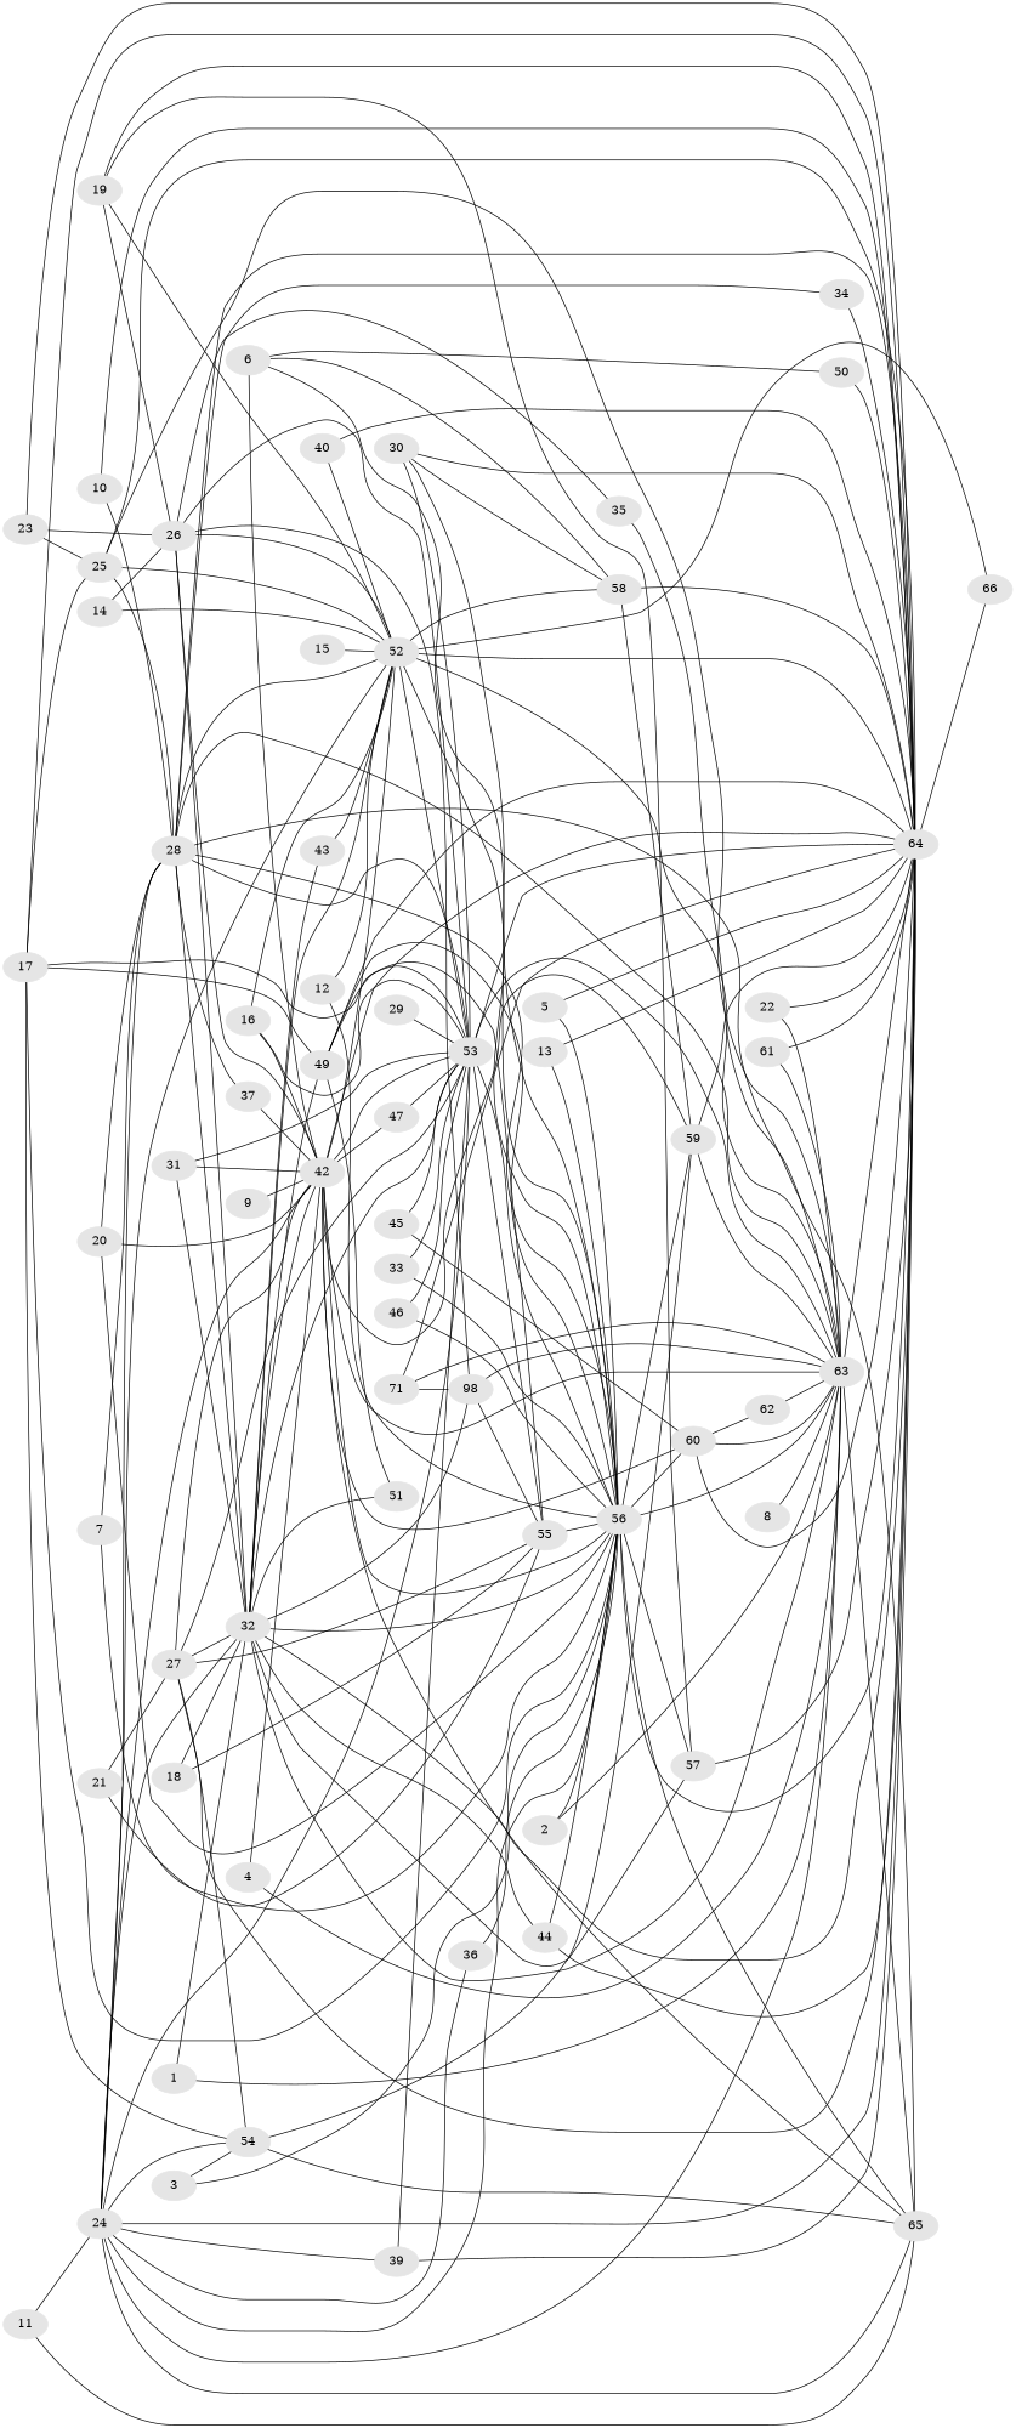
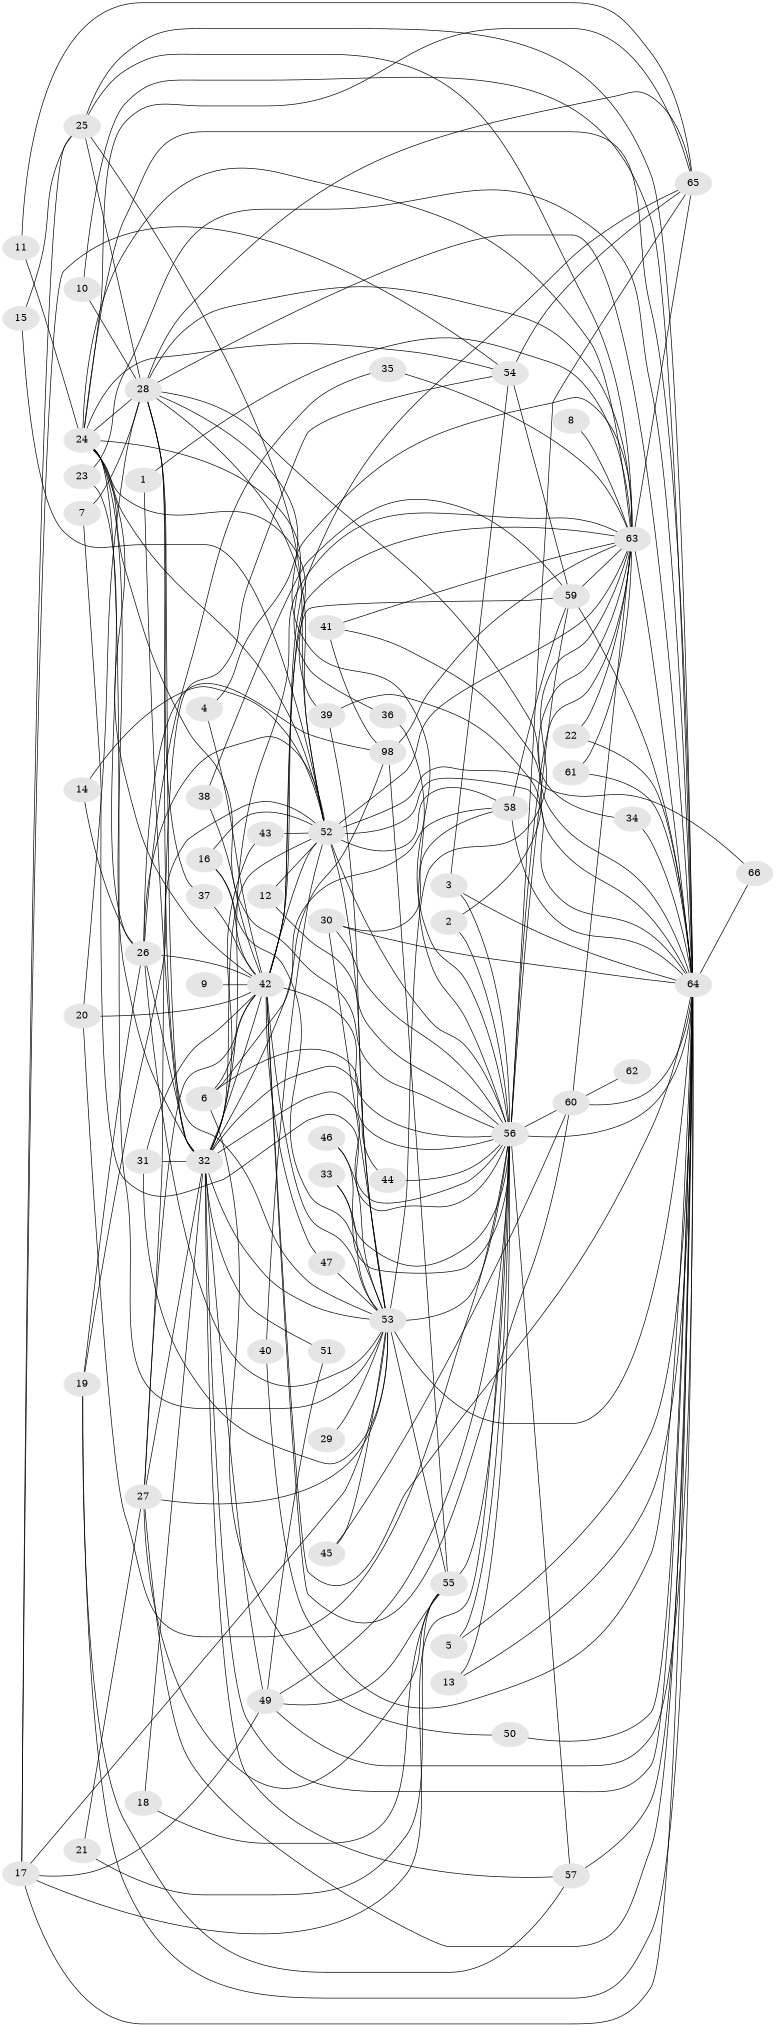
  graph {
    rankdir=LR
    node [color=gray90 style=filled]
    edge [weight=1.0]
    1
    32
    63
    56
    64
    42
    52
    53
    49
    57
    n11 [label=98]
    43
    44
    51
    65
    2
    59
    60
    3
    54
    66
    4
    47
    5
    6
    50
    58
    7
    28
    34
    37
    8
    9
    10
    11
    24
    36
    39
    12
    13
    14
    26
    35
    15
    25
    16
    55
    17
    18
    19
    20
    21
    27
    22
    23
    29
    30
    31
    33
+   38
    40
-   41 [label=71]
+   41
    62
    45
    46
    61
    1 -- 32
    1 -- 63
    32 -- 63 [weight=2.0]
    32 -- 56 [weight=2.0]
    32 -- 64
    32 -- 42
    32 -- 52
    32 -- 53 [weight=2.0]
    32 -- 49
    32 -- 57
    32 -- n11
    32 -- 43
    32 -- 44
    32 -- 51
    63 -- 64
    63 -- 65
    56 -- 63 [weight=2.0]
    56 -- 64 [weight=3.0]
    56 -- 57
    56 -- 65
    56 -- 59
    56 -- 60
    64 -- 66
    42 -- 63 [weight=2.0]
    42 -- 56 [weight=2.0]
    42 -- 64 [weight=3.0]
    42 -- 52 [weight=2.0]
    42 -- 53
    42 -- 65
    42 -- 59
    42 -- 60
    42 -- 47
    52 -- 63 [weight=2.0]
    52 -- 56 [weight=3.0]
    52 -- 64
    52 -- 53
    52 -- 66
    52 -- 58
    53 -- 63
    53 -- 56 [weight=3.0]
    53 -- 64 [weight=2.0]
    53 -- 55
    49 -- 56
    49 -- 64
    49 -- 51
    49 -- 55
    57 -- 64
    n11 -- 63
    n11 -- 55
    43 -- 52
    44 -- 56
    2 -- 63
    2 -- 56
    59 -- 63
    59 -- 64
    60 -- 63
    60 -- 64
    60 -- 62
    3 -- 56
-   44 -- 64
+   3 -- 64
    3 -- 54
    54 -- 65
    54 -- 59
    4 -- 63
    4 -- 42
    47 -- 53
    5 -- 56
    5 -- 64
    6 -- 56
    6 -- 42
    6 -- 50
    6 -- 58
    50 -- 64
    58 -- 64 [weight=3.0]
    58 -- 59
    7 -- 56
    7 -- 28
    28 -- 32
    28 -- 63
    28 -- 56 [weight=2.0]
    28 -- 64
    28 -- 52
    28 -- 53
    28 -- 65
    28 -- 34
    28 -- 37
    34 -- 64
    37 -- 42
    8 -- 63
    9 -- 42 [weight=2.0]
    10 -- 64
    10 -- 28
    11 -- 65
    11 -- 24
    24 -- 32 [weight=2.0]
    24 -- 63
    24 -- 56 [weight=2.0]
    24 -- 64 [weight=2.0]
    24 -- 42
    24 -- 52
    24 -- 53 [weight=2.0]
    24 -- 65
    24 -- 54
    24 -- 28
    24 -- 36
    24 -- 39
    36 -- 56
    39 -- 64
    39 -- 53
    12 -- 56
    12 -- 52
    13 -- 56
    13 -- 64
    14 -- 52
    14 -- 26
    26 -- 32
    26 -- 42 [weight=2.0]
    26 -- 52
    26 -- 53
    26 -- n11
    26 -- 35
    35 -- 63
    15 -- 52
-   23 -- 25
+   15 -- 25
    25 -- 63
    25 -- 64
    25 -- 52
    25 -- 28
    16 -- 42
    16 -- 52
    16 -- 53
    55 -- 56 [weight=2.0]
    17 -- 56
    17 -- 64
    17 -- 53
    17 -- 49
    17 -- 54
    17 -- 25
    18 -- 32
    18 -- 55
    19 -- 64
    19 -- 52
    19 -- 57
    19 -- 26
    20 -- 56
    20 -- 42
    20 -- 28
    21 -- 55
    21 -- 27
    27 -- 32
    27 -- 64
    27 -- 42
    27 -- 53
    27 -- 54
    27 -- 55
    22 -- 63
    22 -- 64
    23 -- 64
    23 -- 26
    29 -- 53
    30 -- 56
    30 -- 64 [weight=2.0]
    30 -- 53
    30 -- 58
    31 -- 32
    31 -- 42
    31 -- 53
    33 -- 56
    33 -- 53
+   38 -- 42
+   38 -- 59
    40 -- 64
    40 -- 52
    41 -- 63
    41 -- 64 [weight=2.0]
    41 -- n11
-   62 -- 63
    45 -- 53
    45 -- 60
    46 -- 56
    46 -- 53
    61 -- 63
    61 -- 64
  }
